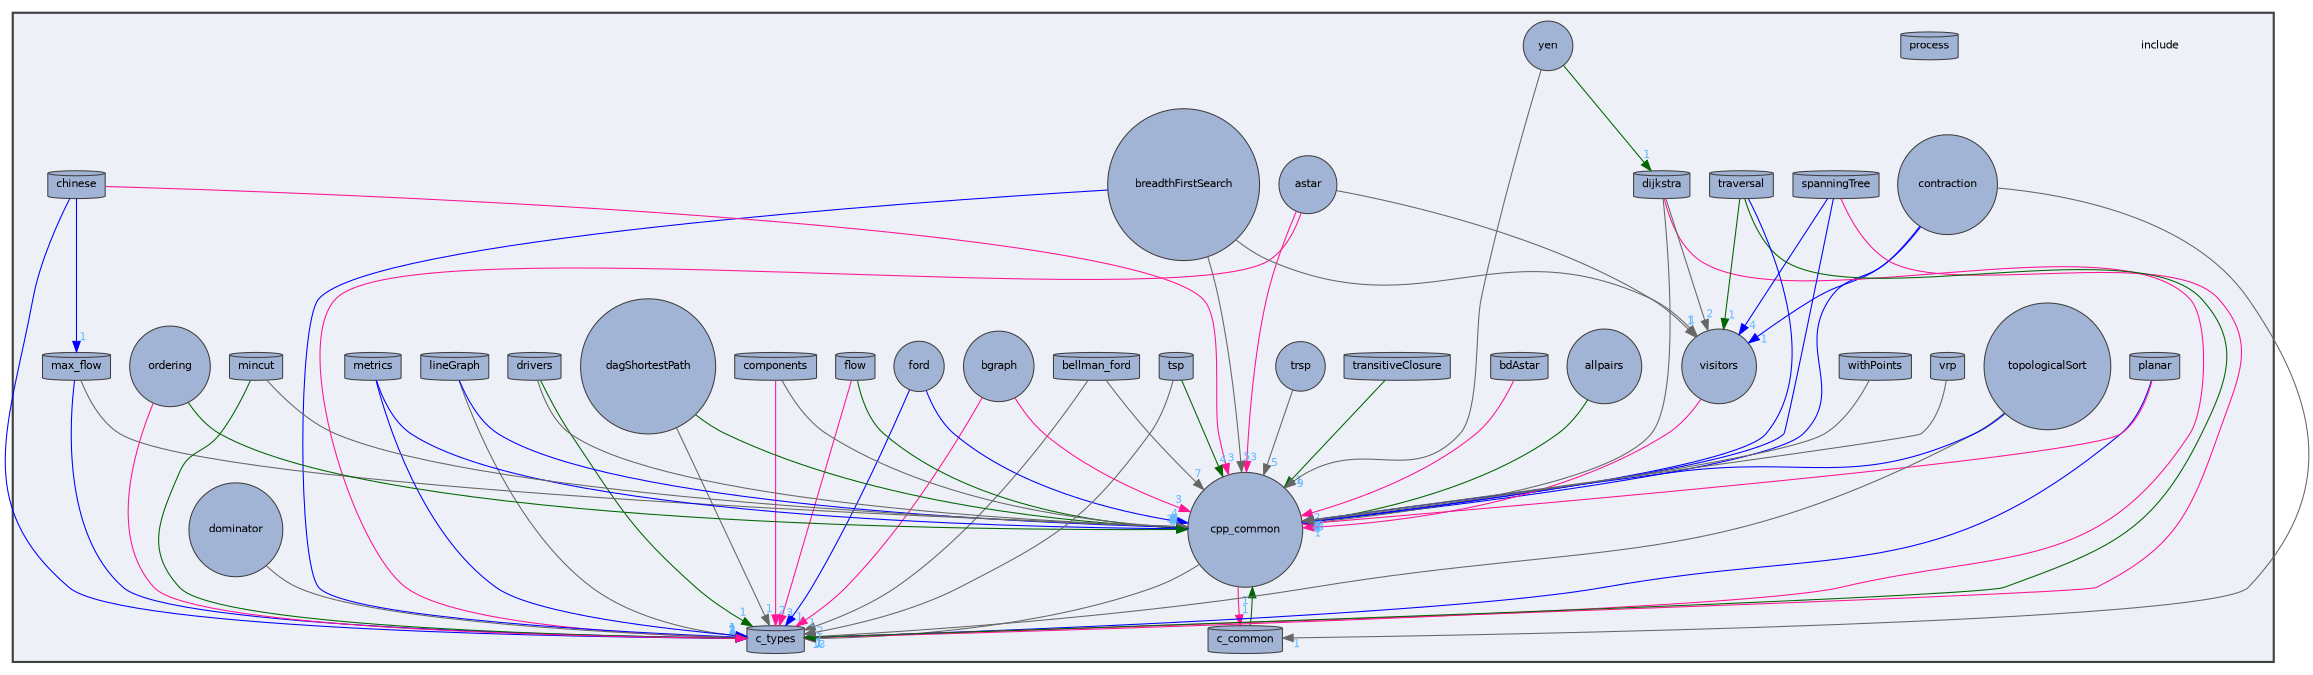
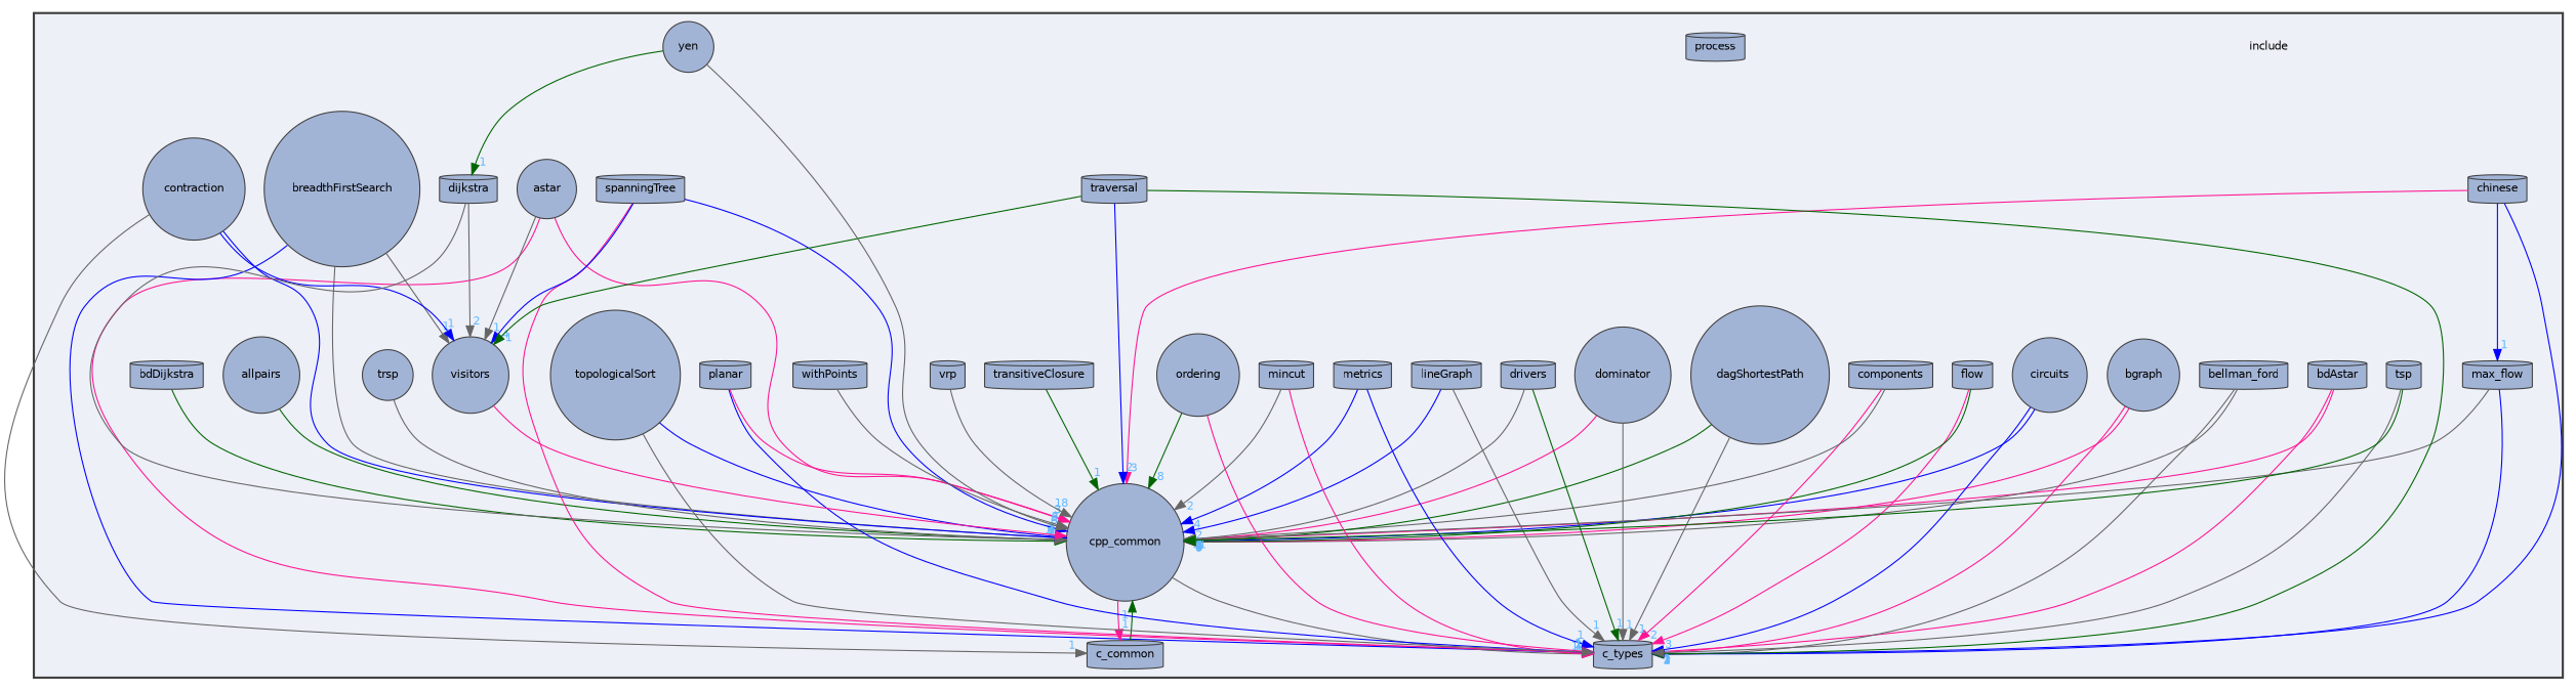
  digraph {
    compound=true
    node [fontname=Helvetica fontsize=10 shape=cylinder color=grey25 fillcolor="#a2b4d6" style=filled]
    edge [color=gray40 fontcolor=steelblue1 fontname=Helvetica fontsize=10 headlabel=1 labeldistance=1.5 labelfontname=Helvetica labelfontsize=10]
    n1 [height=0.2 label=include shape=plaintext width=0.4 color="" fillcolor="" style=""]
    n2 [height=0.2 label=allpairs shape=circle width=0.4]
    n3 [height=0.2 label=astar shape=circle width=0.4]
    n4 [height=0.2 label=bdAstar width=0.4]
+   n5 [height=0.2 label=bdDijkstra width=0.4]
    n6 [height=0.2 label=bellman_ford width=0.4]
    n7 [height=0.2 label=bgraph shape=circle width=0.4]
    n8 [height=0.2 label=breadthFirstSearch shape=circle width=0.4]
    n9 [height=0.2 label=c_common width=0.4]
    n10 [height=0.2 label=c_types width=0.4]
    n11 [height=0.2 label=chinese width=0.4]
-   n12 [height=0.2 label=ford shape=circle width=0.4]
+   n12 [height=0.2 label=circuits shape=circle width=0.4]
    n13 [height=0.2 label=flow width=0.4]
    n14 [height=0.2 label=components width=0.4]
    n15 [height=0.2 label=contraction shape=circle width=0.4]
    n16 [height=0.2 label=cpp_common shape=circle width=0.4]
    n17 [height=0.2 label=dagShortestPath shape=circle width=0.4]
    n18 [height=0.2 label=dijkstra width=0.4]
    n19 [height=0.2 label=dominator shape=circle width=0.4]
    n20 [height=0.2 label=drivers width=0.4]
    n21 [height=0.2 label=lineGraph width=0.4]
    n22 [height=0.2 label=max_flow width=0.4]
    n23 [height=0.2 label=metrics width=0.4]
    n24 [height=0.2 label=mincut width=0.4]
    n25 [height=0.2 label=ordering shape=circle width=0.4]
    n26 [height=0.2 label=planar width=0.4]
    n27 [height=0.2 label=process width=0.4]
    n28 [height=0.2 label=spanningTree width=0.4]
    n29 [height=0.2 label=topologicalSort shape=circle width=0.4]
    n30 [height=0.2 label=transitiveClosure width=0.4]
    n31 [height=0.2 label=traversal width=0.4]
    n32 [height=0.2 label=trsp shape=circle width=0.4]
    n33 [height=0.2 label=tsp width=0.4]
    n34 [height=0.2 label=visitors shape=circle width=0.4]
    n35 [height=0.2 label=vrp width=0.4]
    n36 [height=0.2 label=withPoints width=0.4]
    n37 [height=0.2 label=yen shape=circle width=0.4]
    subgraph cluster_1 {
      bgcolor="#edf0f7"
      fontname=Helvetica
      fontsize=10
      pencolor=grey25
      style="filled,bold"
      n1
      n2
      n3
      n4
+     n5
      n6
      n7
      n8
      n9
      n10
      n11
      n12
      n13
      n14
      n15
      n16
      n17
      n18
      n19
      n20
      n21
      n22
      n23
      n24
      n25
      n26
      n27
      n28
      n29
      n30
      n31
      n32
      n33
      n34
      n35
      n36
      n37
    }
    n2 -> n16 [color=darkgreen headlabel=2]
    n3 -> n10 [color=deeppink]
    n3 -> n16 [color=deeppink headlabel=3]
    n3 -> n34
    n4 -> n16 [color=deeppink headlabel=2]
+   n5 -> n16 [color=darkgreen headlabel=2]
    n6 -> n10 [headlabel=2]
    n6 -> n16 [headlabel=7]
    n7 -> n10 [color=deeppink]
    n7 -> n16 [color=deeppink headlabel=3]
    n8 -> n10 [color=blue headlabel=2]
    n8 -> n16 [headlabel=5]
    n8 -> n34
    n9 -> n16 [color=darkgreen]
    n11 -> n10 [color=blue headlabel=2]
    n11 -> n16 [color=deeppink headlabel=3]
    n11 -> n22 [color=blue]
    n12 -> n10 [color=blue]
    n12 -> n16 [color=blue headlabel=4]
    n13 -> n10 [color=deeppink headlabel=3]
    n13 -> n16 [color=darkgreen headlabel=8]
    n14 -> n10 [color=deeppink headlabel=2]
    n14 -> n16 [headlabel=5]
    n15 -> n9
    n15 -> n16 [color=blue headlabel=16]
    n15 -> n34 [color=blue]
    n16 -> n9 [color=deeppink]
    n16 -> n10 [headlabel=13]
    n17 -> n10
    n17 -> n16 [color=darkgreen headlabel=3]
-   n18 -> n10 [color=deeppink]
+   n4 -> n10 [color=deeppink]
    n18 -> n16 [headlabel=7]
    n18 -> n34 [headlabel=2]
    n19 -> n10
+   n19 -> n16 [color=deeppink headlabel=3]
    n20 -> n10 [color=darkgreen]
    n20 -> n16 [headlabel=31]
    n21 -> n10
    n21 -> n16 [color=blue headlabel=2]
    n22 -> n10 [color=blue headlabel=3]
    n22 -> n16 [headlabel=4]
    n23 -> n10 [color=blue]
    n23 -> n16 [color=blue headlabel=4]
-   n24 -> n10 [color=darkgreen]
+   n24 -> n10 [color=deeppink]
    n24 -> n16 [headlabel=2]
    n25 -> n10 [color=deeppink]
    n25 -> n16 [color=darkgreen headlabel=8]
    n26 -> n10 [color=blue]
    n26 -> n16 [color=deeppink headlabel=3]
    n28 -> n10 [color=deeppink]
    n28 -> n16 [color=blue headlabel=6]
    n28 -> n34 [color=blue headlabel=4]
    n29 -> n10
    n29 -> n16 [color=blue headlabel=3]
    n30 -> n16 [color=darkgreen]
    n31 -> n10 [color=darkgreen]
    n31 -> n16 [color=blue headlabel=2]
    n31 -> n34 [color=darkgreen]
    n32 -> n16 [headlabel=5]
    n33 -> n10
    n33 -> n16 [color=darkgreen headlabel=4]
    n34 -> n16 [color=deeppink]
    n35 -> n16 [headlabel=18]
    n36 -> n16 [headlabel=3]
    n37 -> n16 [headlabel=9]
    n37 -> n18 [color=darkgreen]
  }
